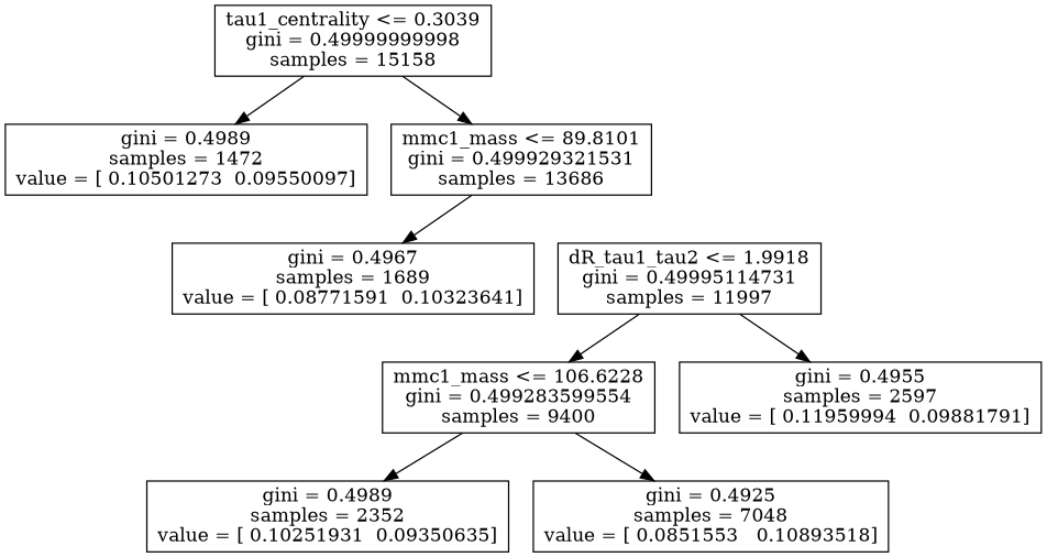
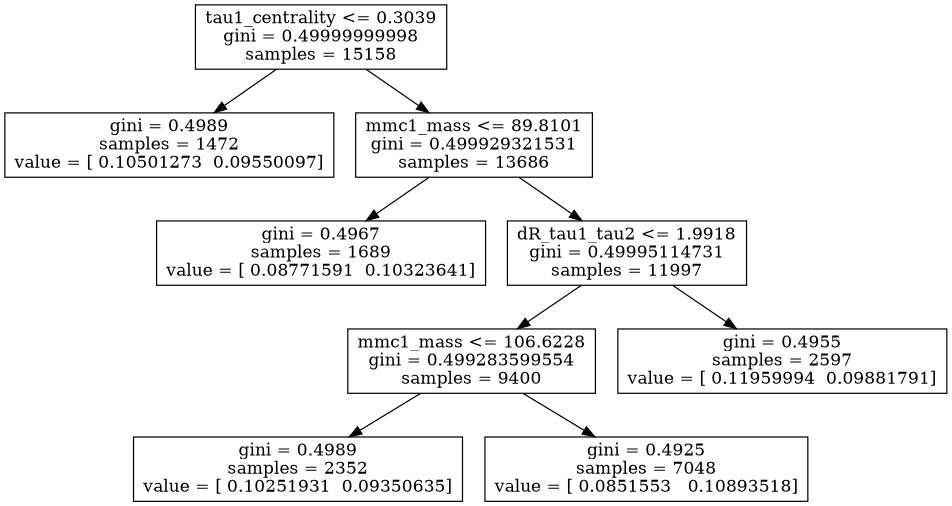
  digraph {
    node [shape=box]
    n1 [label="tau1_centrality <= 0.3039\ngini = 0.49999999998\nsamples = 15158"]
    n2 [label="gini = 0.4989\nsamples = 1472\nvalue = [ 0.10501273  0.09550097]"]
    n3 [label="mmc1_mass <= 89.8101\ngini = 0.499929321531\nsamples = 13686"]
    n4 [label="gini = 0.4967\nsamples = 1689\nvalue = [ 0.08771591  0.10323641]"]
    n5 [label="dR_tau1_tau2 <= 1.9918\ngini = 0.49995114731\nsamples = 11997"]
    n6 [label="mmc1_mass <= 106.6228\ngini = 0.499283599554\nsamples = 9400"]
    n7 [label="gini = 0.4955\nsamples = 2597\nvalue = [ 0.11959994  0.09881791]"]
    n8 [label="gini = 0.4989\nsamples = 2352\nvalue = [ 0.10251931  0.09350635]"]
    n9 [label="gini = 0.4925\nsamples = 7048\nvalue = [ 0.0851553   0.10893518]"]
    n1 -> n2
    n1 -> n3
    n3 -> n4
+   n3 -> n5
    n5 -> n6
    n5 -> n7
    n6 -> n8
    n6 -> n9
  }
